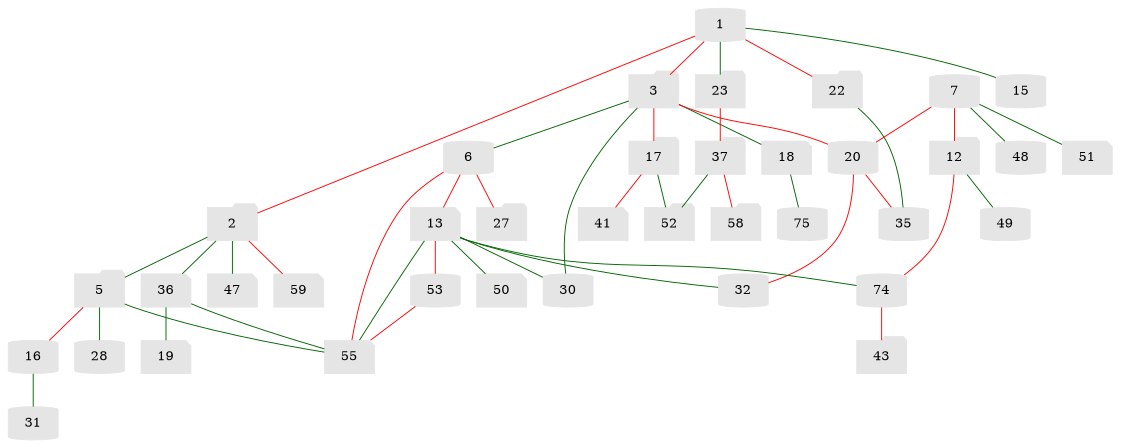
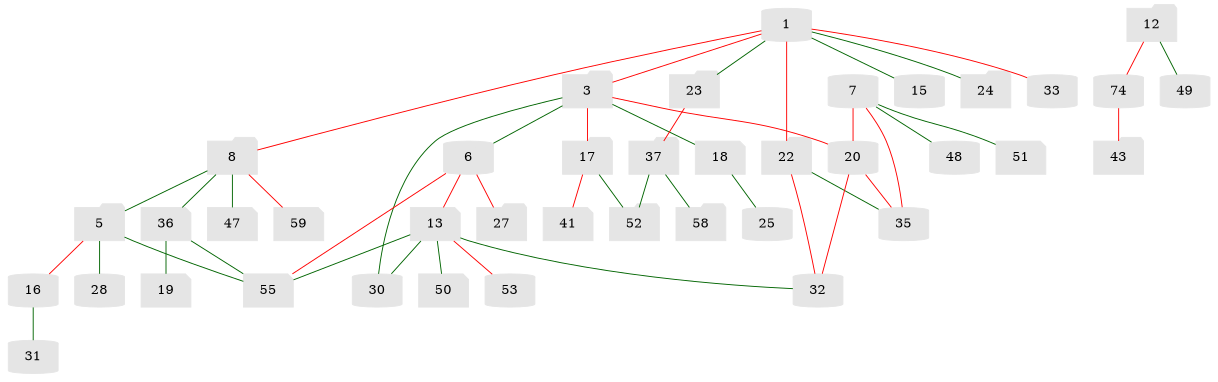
  graph {
    node [color=gray90 shape=cylinder style=filled]
    edge [color=darkgreen]
    1 [super="+9"]
-   2 [shape=folder super="+4"]
+   2 [shape=folder super="+4" label=8]
    3 [shape=folder super="+8"]
    15 [super="+21"]
    22 [shape=folder super="+57"]
    23 [shape=folder]
+   24 [shape=folder]
+   33
    5 [shape=folder super="+11"]
    36 [shape=note super="+46"]
    47 [shape=note super="+54"]
    59 [shape=note]
    6 [super="+10"]
    17 [shape=folder super="+29"]
    18 [shape=note super="+34"]
    30
    20 [super="+38"]
    32 [super="+40"]
    35
    37 [shape=folder super="+44"]
    16 [super="+26"]
    28
    55 [shape=note super="+56"]
    n24 [label=19 shape=note]
    13 [shape=note super="+60"]
    27 [shape=folder]
    7 [super="+19"]
    12 [shape=folder super="+45"]
    48
    51 [shape=note]
    41 [shape=note]
    52 [shape=folder]
-   25 [label=75]
+   25
    31
    n35 [label=74 super="+42"]
    50 [shape=note]
    53
    49
    43 [shape=folder]
    58 [shape=folder]
    1 -- 2 [color=red]
    1 -- 3 [color=red]
    1 -- 15
    1 -- 22 [color=red]
    1 -- 23
+   1 -- 24
+   1 -- 33 [color=red]
    2 -- 5
    2 -- 36
    2 -- 47
    2 -- 59 [color=red]
    3 -- 6
    3 -- 17 [color=red]
    3 -- 18
    3 -- 30
    3 -- 20 [color=red]
+   22 -- 32 [color=red]
    22 -- 35
    23 -- 37 [color=red]
    5 -- 16 [color=red]
    5 -- 28
    5 -- 55
    36 -- 55
    36 -- n24
    6 -- 55 [color=red]
    6 -- 13 [color=red]
    6 -- 27 [color=red]
    17 -- 41 [color=red]
    17 -- 52
    18 -- 25
    20 -- 32 [color=red]
    20 -- 35 [color=red]
    37 -- 52
-   37 -- 58 [color=red]
+   37 -- 58
    16 -- 31
    13 -- 30
    13 -- 32
    13 -- 55
-   13 -- n35
    13 -- 50
    13 -- 53 [color=red]
    7 -- 20 [color=red]
-   7 -- 12 [color=red]
+   7 -- 35 [color=red]
    7 -- 48
    7 -- 51
    12 -- n35 [color=red]
    12 -- 49
    n35 -- 43 [color=red]
-   53 -- 55 [color=red]
  }
